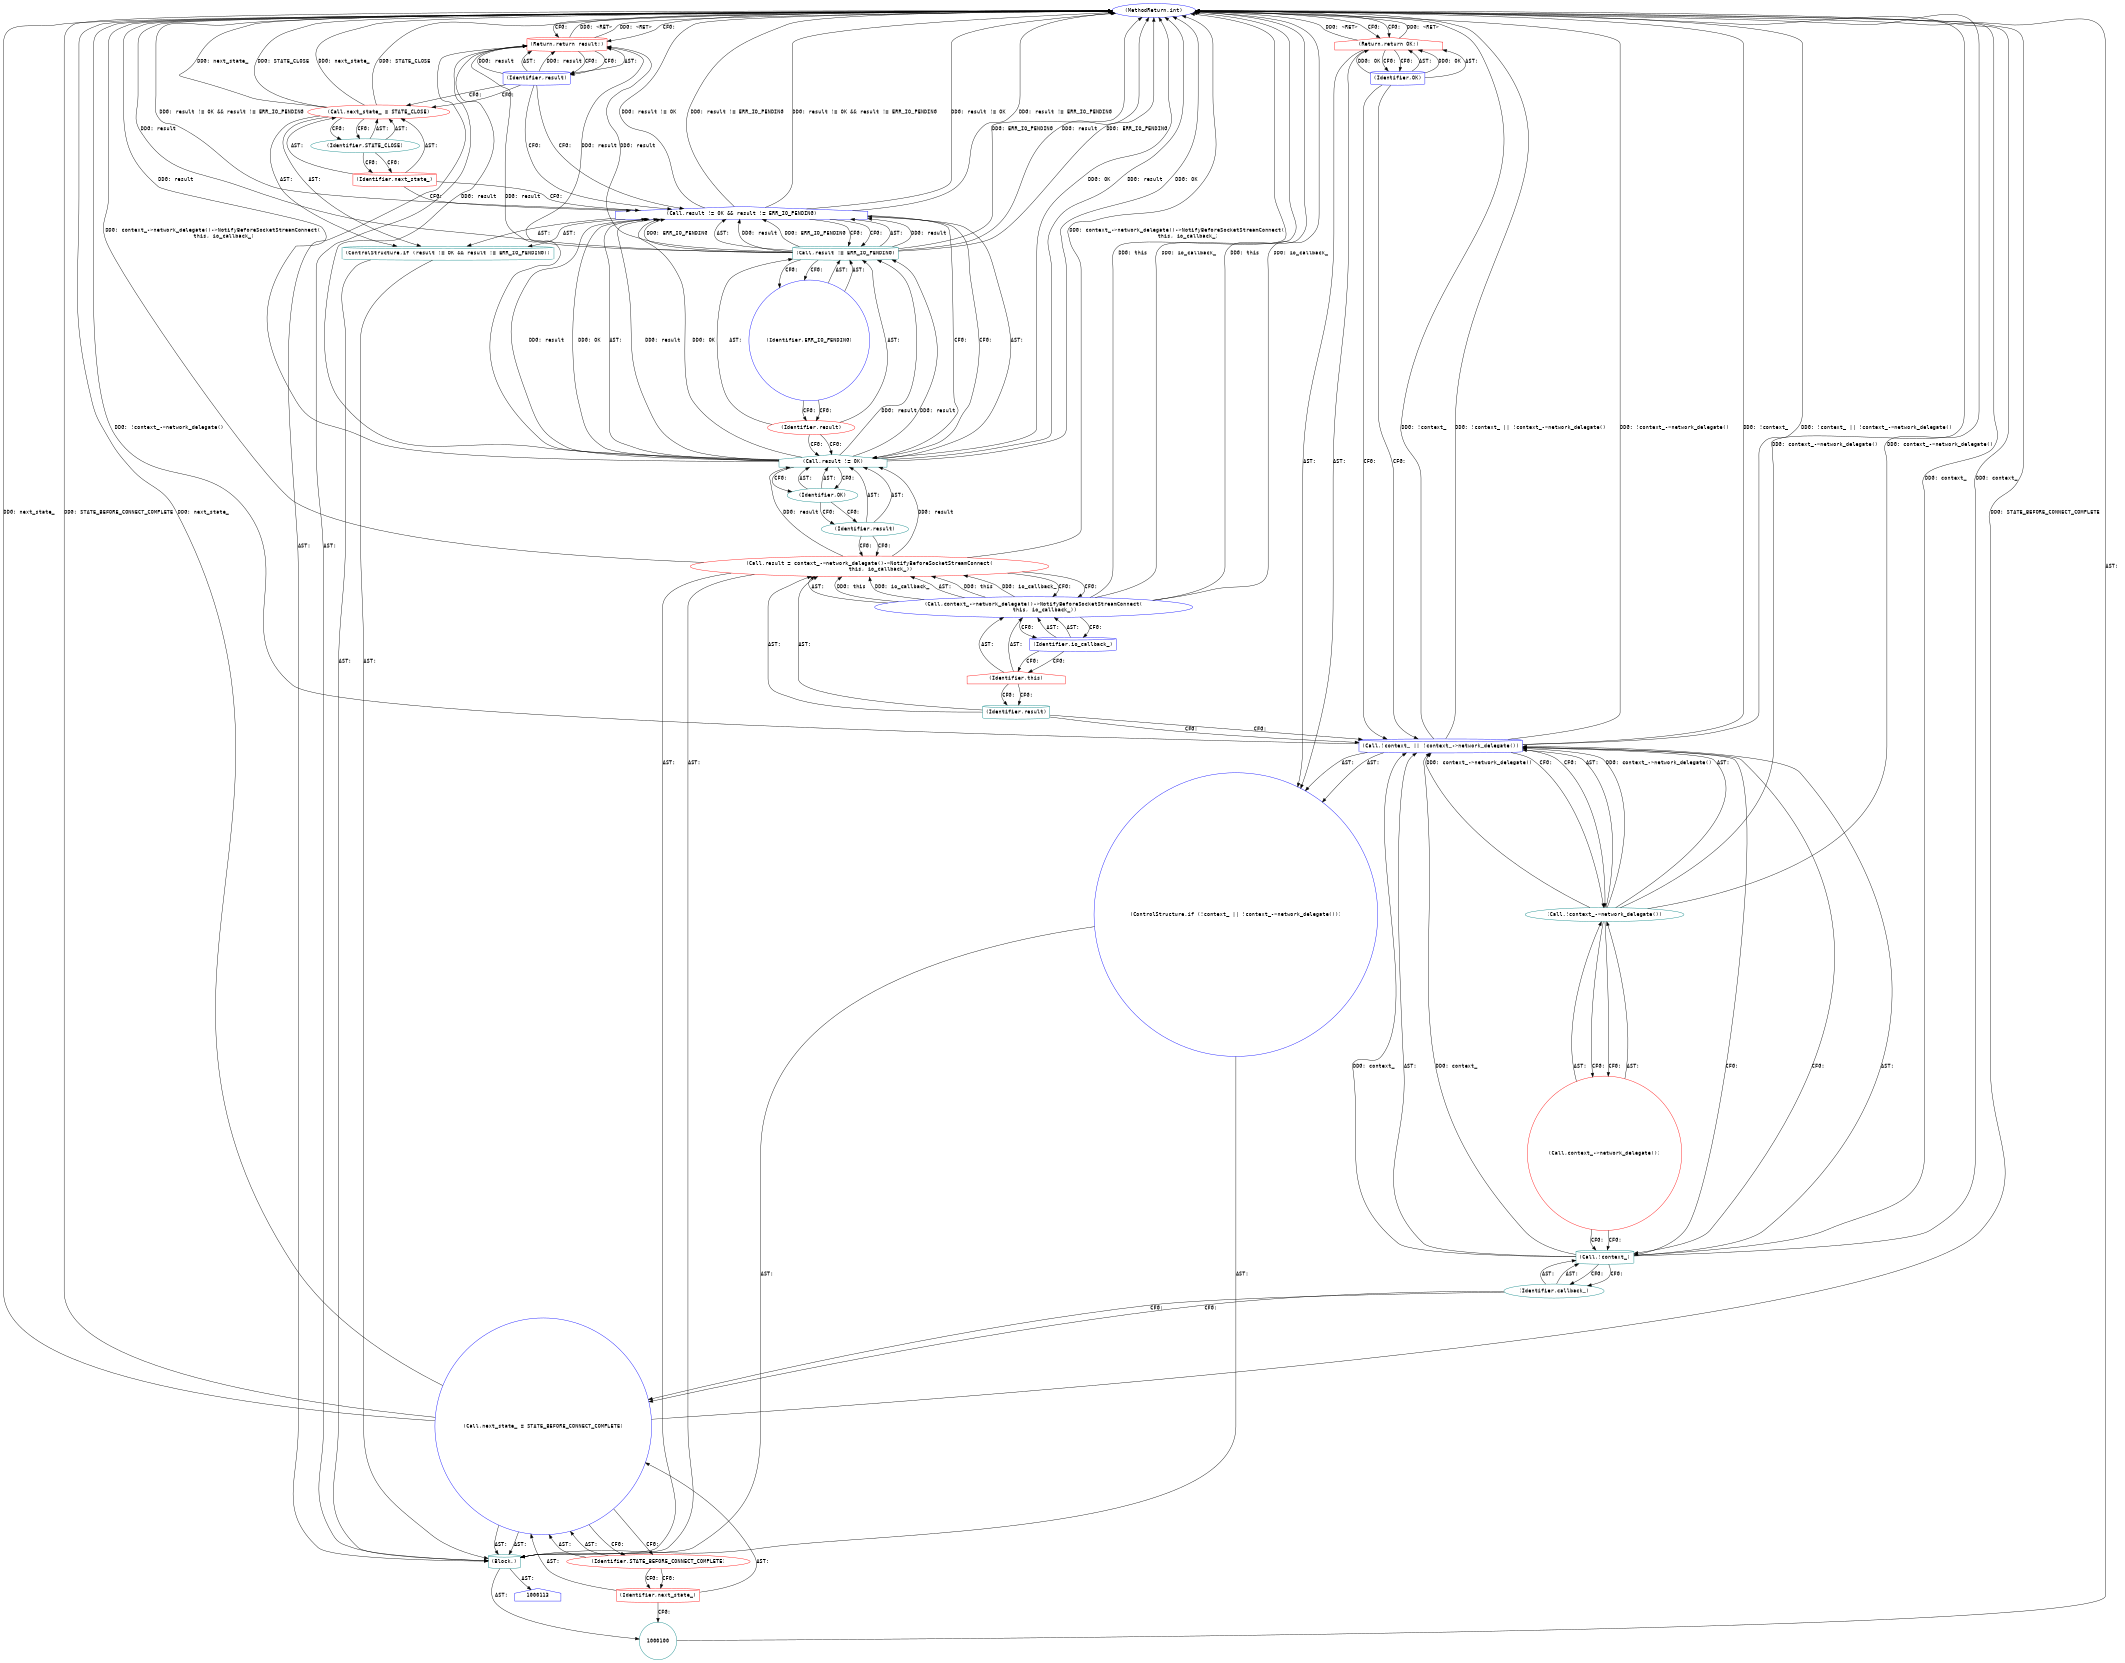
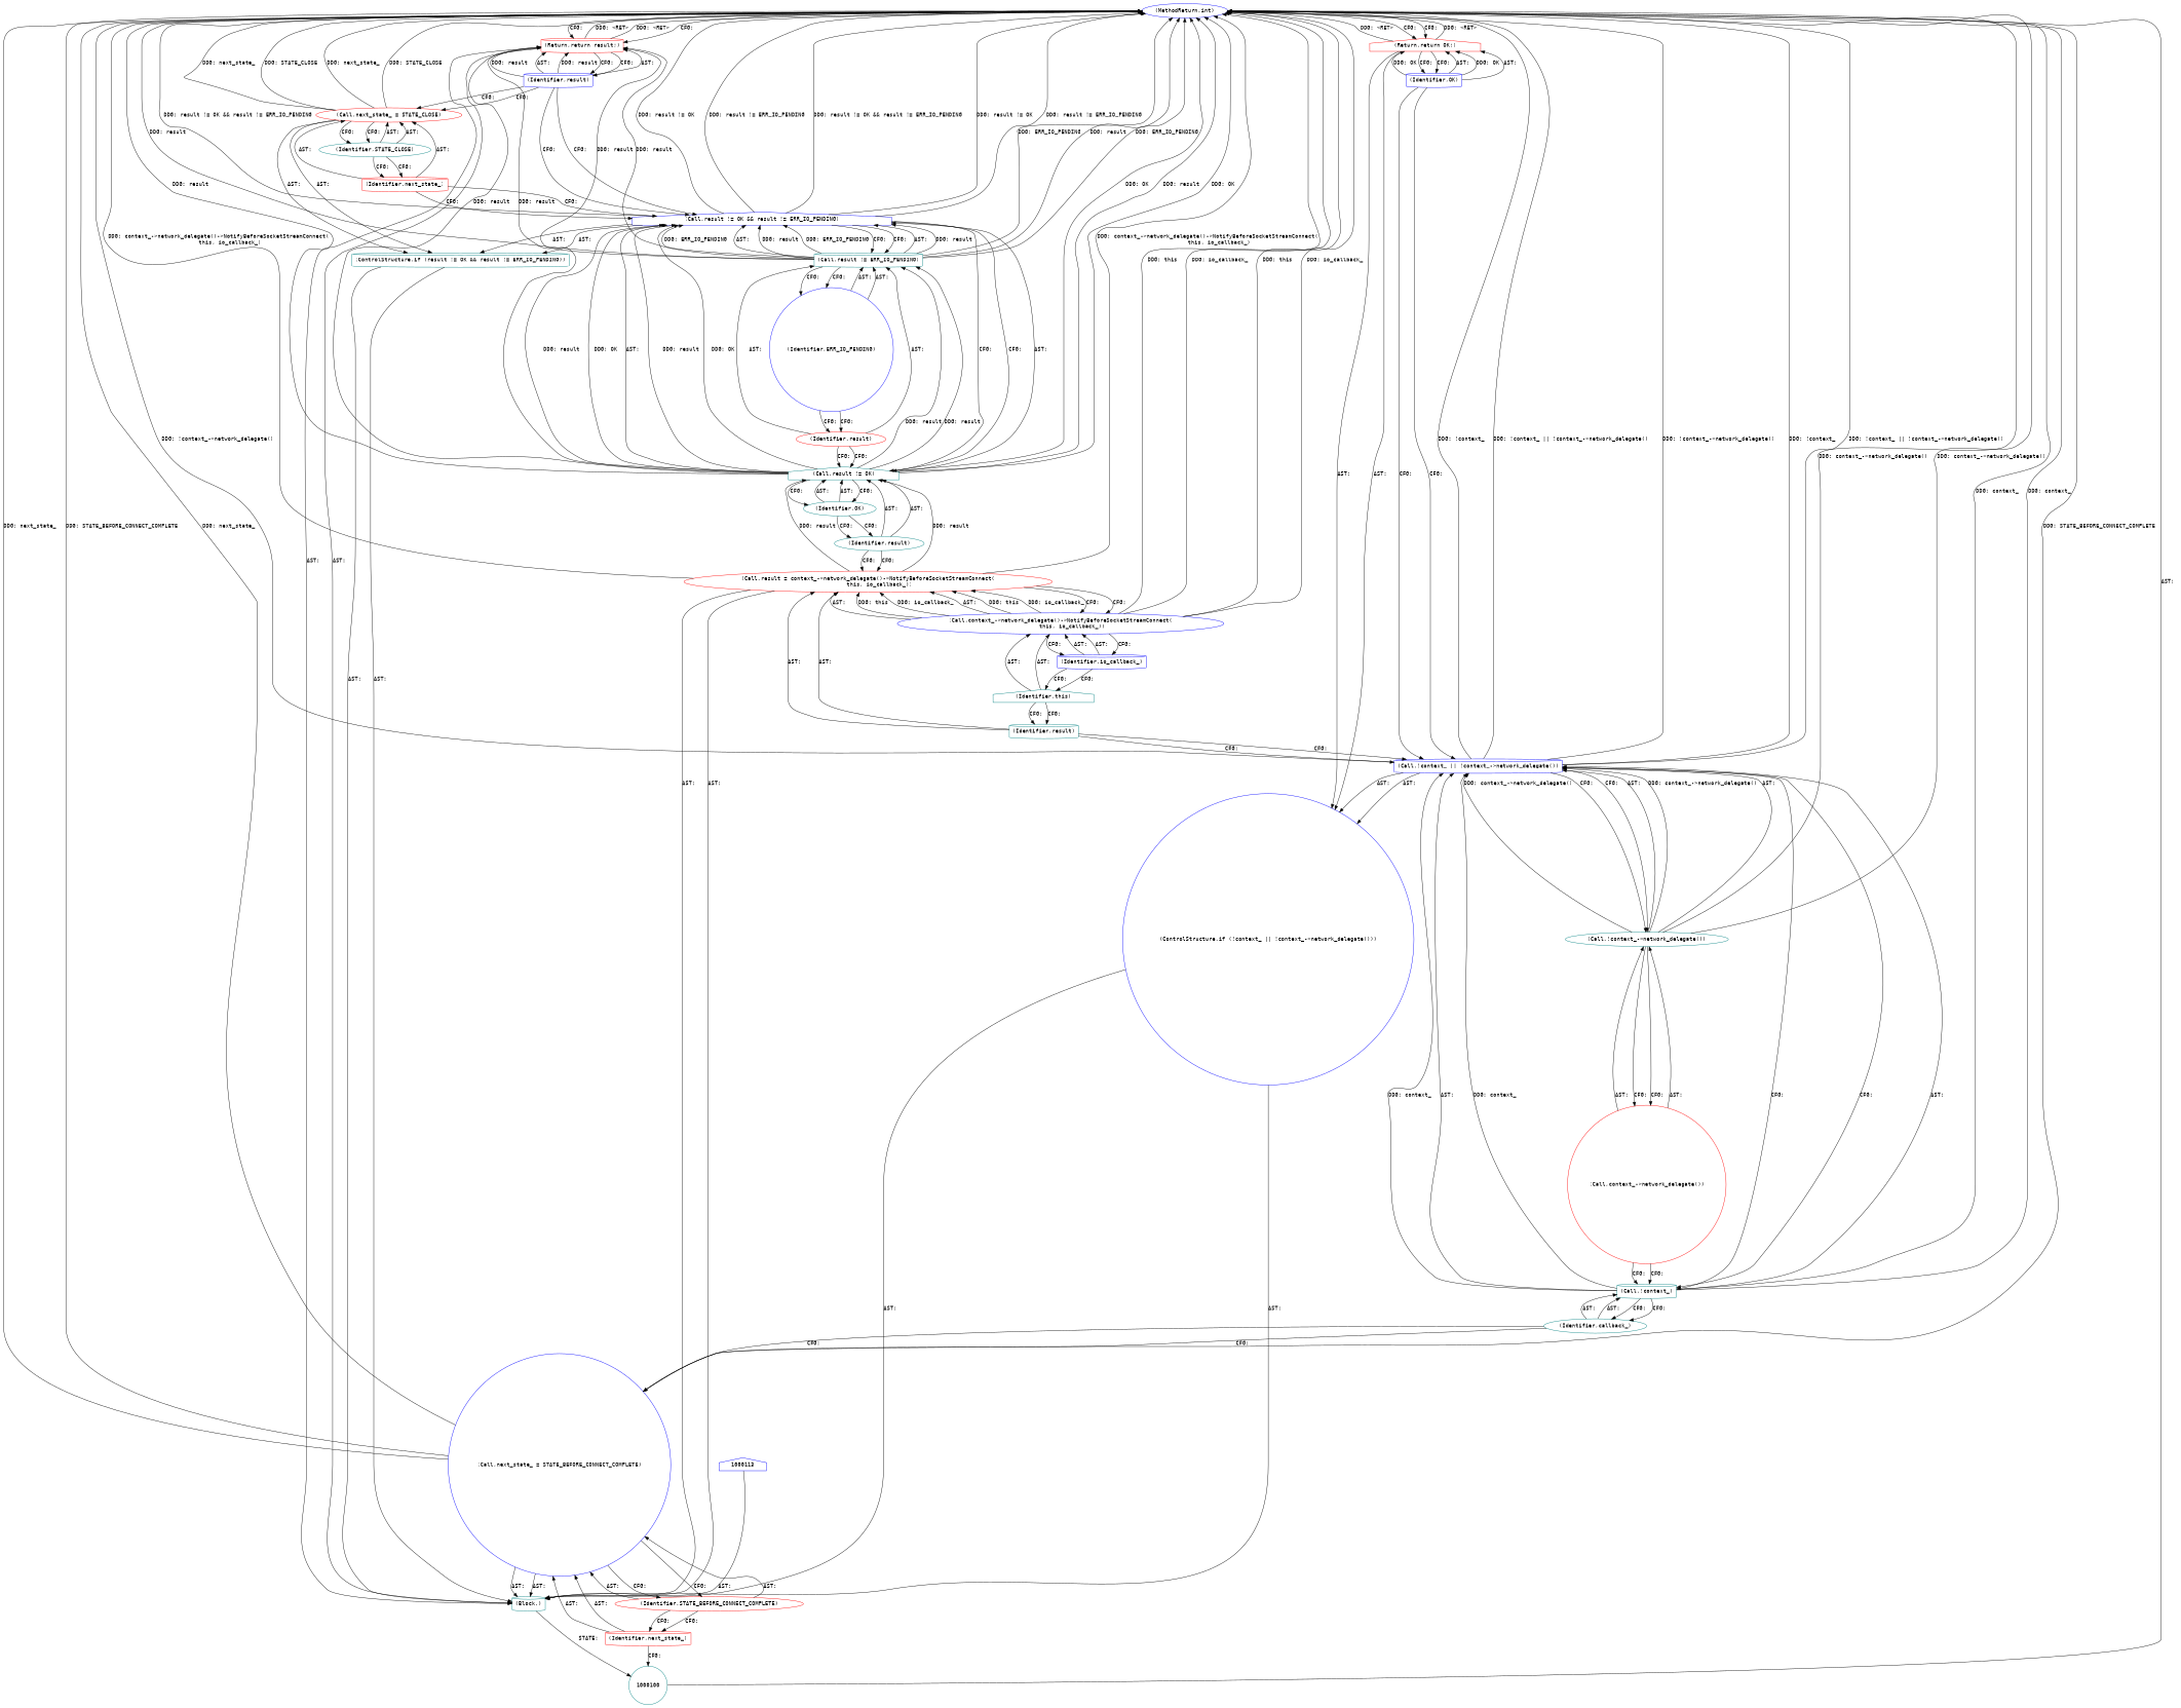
  digraph {
    fontname="DejaVu Sans Mono"
    node [color=teal fontname="DejaVu Sans Mono" shape=cylinder]
    edge [fontname="DejaVu Sans Mono"]
    n1 [color=blue label="(MethodReturn,int)" shape=ellipse]
    n2 [color=red label="(Return,return result;)"]
    n3 [color=red label="(Return,return OK;)" shape=house]
    n4 [label="(Block,)"]
    n5 [color=blue label="(Identifier,result)"]
    n6 [color=blue label="(ControlStructure,if (!context_ || !context_->network_delegate()))" shape=circle]
    n7 [color=blue label="(Identifier,OK)"]
    1000100 [shape=circle]
    n9 [color=blue label="(Call,result != OK && result != ERR_IO_PENDING)" shape=house]
    n10 [color=red label="(Call,next_state_ = STATE_CLOSE)" shape=ellipse]
    n11 [label="(Call,result != OK)" shape=house]
    n12 [label="(ControlStructure,if (result != OK && result != ERR_IO_PENDING))"]
    n13 [label="(Call,result != ERR_IO_PENDING)"]
    n14 [label="(Identifier,STATE_CLOSE)" shape=ellipse]
    n15 [color=red label="(Identifier,STATE_BEFORE_CONNECT_COMPLETE)" shape=ellipse]
    n16 [color=blue label="(Call,next_state_ = STATE_BEFORE_CONNECT_COMPLETE)" shape=circle]
    n17 [color=red label="(Identifier,next_state_)"]
    n18 [label="(Call,!context_->network_delegate())" shape=ellipse]
    n19 [color=red label="(Call,context_->network_delegate())" shape=circle]
    n20 [color=blue label="(Call,!context_ || !context_->network_delegate())"]
    n21 [label="(Call,!context_)"]
    n22 [label="(Identifier,callback_)" shape=ellipse]
    n23 [color=blue label="(Call,context_->network_delegate()->NotifyBeforeSocketStreamConnect(\n       this, io_callback_))" shape=ellipse]
    n24 [color=red label="(Call,result = context_->network_delegate()->NotifyBeforeSocketStreamConnect(\n       this, io_callback_))" shape=ellipse]
    n25 [color=blue label="(Identifier,io_callback_)"]
-   n26 [color=red label="(Identifier,this)" shape=house]
+   n26 [label="(Identifier,this)" shape=house]
    n27 [label="(Identifier,OK)" shape=ellipse]
    n28 [label="(Identifier,result)"]
    n29 [label="(Identifier,result)" shape=ellipse]
    n30 [color=blue label="(Identifier,ERR_IO_PENDING)" shape=circle]
    n31 [color=red label="(Identifier,result)" shape=ellipse]
    n32 [color=red label="(Identifier,next_state_)"]
    1000113 [color=blue shape=house]
    n1 -> n2 [label="CFG: "]
    n1 -> n2 [label="CFG: "]
    n1 -> n3 [label="CFG: "]
    n1 -> n3 [label="CFG: "]
    n2 -> n1 [label="DDG: <RET>"]
    n2 -> n1 [label="DDG: <RET>"]
    n2 -> n4 [label="AST: "]
    n2 -> n4 [label="AST: "]
    n2 -> n5 [label="CFG: "]
    n2 -> n5 [label="CFG: "]
    n3 -> n1 [label="DDG: <RET>"]
    n3 -> n1 [label="DDG: <RET>"]
    n3 -> n6 [label="AST: "]
    n3 -> n6 [label="AST: "]
    n3 -> n7 [label="CFG: "]
    n3 -> n7 [label="CFG: "]
-   n4 -> 1000100 [label="AST: "]
+   n4 -> 1000100 [label="STATE: "]
    n5 -> n2 [label="AST: "]
    n5 -> n2 [label="DDG: result"]
    n5 -> n2 [label="AST: "]
    n5 -> n2 [label="DDG: result"]
    n5 -> n9 [label="CFG: "]
    n5 -> n9 [label="CFG: "]
    n5 -> n10 [label="CFG: "]
    n5 -> n10 [label="CFG: "]
    n6 -> n4 [label="AST: "]
    n6 -> n4 [label="AST: "]
    n7 -> n3 [label="AST: "]
    n7 -> n3 [label="DDG: OK"]
    n7 -> n3 [label="AST: "]
    n7 -> n3 [label="DDG: OK"]
    n7 -> n20 [label="CFG: "]
    n7 -> n20 [label="CFG: "]
    1000100 -> n1 [label="AST: "]
    n9 -> n1 [label="DDG: result != OK"]
    n9 -> n1 [label="DDG: result != ERR_IO_PENDING"]
    n9 -> n1 [label="DDG: result != OK && result != ERR_IO_PENDING"]
    n9 -> n1 [label="DDG: result != OK"]
    n9 -> n1 [label="DDG: result != ERR_IO_PENDING"]
    n9 -> n1 [label="DDG: result != OK && result != ERR_IO_PENDING"]
    n9 -> n11 [label="CFG: "]
    n9 -> n11 [label="CFG: "]
    n9 -> n12 [label="AST: "]
    n9 -> n12 [label="AST: "]
    n9 -> n13 [label="CFG: "]
    n9 -> n13 [label="CFG: "]
    n10 -> n1 [label="DDG: next_state_"]
    n10 -> n1 [label="DDG: STATE_CLOSE"]
    n10 -> n1 [label="DDG: next_state_"]
    n10 -> n1 [label="DDG: STATE_CLOSE"]
    n10 -> n12 [label="AST: "]
    n10 -> n12 [label="AST: "]
    n10 -> n14 [label="CFG: "]
    n10 -> n14 [label="CFG: "]
    n11 -> n1 [label="DDG: OK"]
    n11 -> n1 [label="DDG: result"]
    n11 -> n1 [label="DDG: OK"]
    n11 -> n1 [label="DDG: result"]
    n11 -> n2 [label="DDG: result"]
    n11 -> n2 [label="DDG: result"]
    n11 -> n9 [label="AST: "]
    n11 -> n9 [label="DDG: result"]
    n11 -> n9 [label="DDG: OK"]
    n11 -> n9 [label="AST: "]
    n11 -> n9 [label="DDG: result"]
    n11 -> n9 [label="DDG: OK"]
    n11 -> n13 [label="DDG: result"]
    n11 -> n13 [label="DDG: result"]
    n11 -> n27 [label="CFG: "]
    n11 -> n27 [label="CFG: "]
    n12 -> n4 [label="AST: "]
    n12 -> n4 [label="AST: "]
    n13 -> n1 [label="DDG: ERR_IO_PENDING"]
    n13 -> n1 [label="DDG: result"]
    n13 -> n1 [label="DDG: ERR_IO_PENDING"]
    n13 -> n1 [label="DDG: result"]
    n13 -> n2 [label="DDG: result"]
    n13 -> n2 [label="DDG: result"]
    n13 -> n9 [label="AST: "]
    n13 -> n9 [label="DDG: result"]
    n13 -> n9 [label="DDG: ERR_IO_PENDING"]
    n13 -> n9 [label="AST: "]
    n13 -> n9 [label="DDG: result"]
    n13 -> n9 [label="DDG: ERR_IO_PENDING"]
    n13 -> n30 [label="CFG: "]
    n13 -> n30 [label="CFG: "]
    n14 -> n10 [label="AST: "]
    n14 -> n10 [label="AST: "]
    n14 -> n32 [label="CFG: "]
    n14 -> n32 [label="CFG: "]
    n15 -> n16 [label="AST: "]
    n15 -> n16 [label="AST: "]
    n15 -> n17 [label="CFG: "]
    n15 -> n17 [label="CFG: "]
    n16 -> n1 [label="DDG: STATE_BEFORE_CONNECT_COMPLETE"]
    n16 -> n1 [label="DDG: next_state_"]
    n16 -> n1 [label="DDG: STATE_BEFORE_CONNECT_COMPLETE"]
    n16 -> n1 [label="DDG: next_state_"]
    n16 -> n4 [label="AST: "]
    n16 -> n4 [label="AST: "]
    n16 -> n15 [label="CFG: "]
    n16 -> n15 [label="CFG: "]
    n17 -> 1000100 [label="CFG: "]
    n17 -> n16 [label="AST: "]
    n17 -> n16 [label="AST: "]
    n18 -> n1 [label="DDG: context_->network_delegate()"]
    n18 -> n1 [label="DDG: context_->network_delegate()"]
    n18 -> n19 [label="CFG: "]
    n18 -> n19 [label="CFG: "]
    n18 -> n20 [label="AST: "]
    n18 -> n20 [label="DDG: context_->network_delegate()"]
    n18 -> n20 [label="AST: "]
    n18 -> n20 [label="DDG: context_->network_delegate()"]
    n19 -> n18 [label="AST: "]
    n19 -> n18 [label="AST: "]
    n19 -> n21 [label="CFG: "]
    n19 -> n21 [label="CFG: "]
    n20 -> n1 [label="DDG: !context_"]
    n20 -> n1 [label="DDG: !context_ || !context_->network_delegate()"]
    n20 -> n1 [label="DDG: !context_->network_delegate()"]
    n20 -> n1 [label="DDG: !context_"]
    n20 -> n1 [label="DDG: !context_ || !context_->network_delegate()"]
    n20 -> n1 [label="DDG: !context_->network_delegate()"]
    n20 -> n6 [label="AST: "]
    n20 -> n6 [label="AST: "]
    n20 -> n18 [label="CFG: "]
    n20 -> n18 [label="CFG: "]
    n20 -> n21 [label="CFG: "]
    n20 -> n21 [label="CFG: "]
    n21 -> n1 [label="DDG: context_"]
    n21 -> n1 [label="DDG: context_"]
    n21 -> n20 [label="AST: "]
    n21 -> n20 [label="DDG: context_"]
    n21 -> n20 [label="AST: "]
    n21 -> n20 [label="DDG: context_"]
    n21 -> n22 [label="CFG: "]
    n21 -> n22 [label="CFG: "]
    n22 -> n16 [label="CFG: "]
    n22 -> n16 [label="CFG: "]
    n22 -> n21 [label="AST: "]
    n22 -> n21 [label="AST: "]
    n23 -> n1 [label="DDG: this"]
    n23 -> n1 [label="DDG: io_callback_"]
    n23 -> n1 [label="DDG: this"]
    n23 -> n1 [label="DDG: io_callback_"]
    n23 -> n24 [label="AST: "]
    n23 -> n24 [label="DDG: this"]
    n23 -> n24 [label="DDG: io_callback_"]
    n23 -> n24 [label="AST: "]
    n23 -> n24 [label="DDG: this"]
    n23 -> n24 [label="DDG: io_callback_"]
    n23 -> n25 [label="CFG: "]
    n23 -> n25 [label="CFG: "]
    n24 -> n1 [label="DDG: context_->network_delegate()->NotifyBeforeSocketStreamConnect(\n       this, io_callback_)"]
    n24 -> n1 [label="DDG: context_->network_delegate()->NotifyBeforeSocketStreamConnect(\n       this, io_callback_)"]
    n24 -> n4 [label="AST: "]
    n24 -> n4 [label="AST: "]
    n24 -> n11 [label="DDG: result"]
    n24 -> n11 [label="DDG: result"]
    n24 -> n23 [label="CFG: "]
    n24 -> n23 [label="CFG: "]
    n25 -> n23 [label="AST: "]
    n25 -> n23 [label="AST: "]
    n25 -> n26 [label="CFG: "]
    n25 -> n26 [label="CFG: "]
    n26 -> n23 [label="AST: "]
    n26 -> n23 [label="AST: "]
    n26 -> n28 [label="CFG: "]
    n26 -> n28 [label="CFG: "]
    n27 -> n11 [label="AST: "]
    n27 -> n11 [label="AST: "]
    n27 -> n29 [label="CFG: "]
    n27 -> n29 [label="CFG: "]
    n28 -> n20 [label="CFG: "]
    n28 -> n20 [label="CFG: "]
    n28 -> n24 [label="AST: "]
    n28 -> n24 [label="AST: "]
    n29 -> n11 [label="AST: "]
    n29 -> n11 [label="AST: "]
    n29 -> n24 [label="CFG: "]
    n29 -> n24 [label="CFG: "]
    n30 -> n13 [label="AST: "]
    n30 -> n13 [label="AST: "]
    n30 -> n31 [label="CFG: "]
    n30 -> n31 [label="CFG: "]
    n31 -> n11 [label="CFG: "]
    n31 -> n11 [label="CFG: "]
    n31 -> n13 [label="AST: "]
    n31 -> n13 [label="AST: "]
    n32 -> n9 [label="CFG: "]
    n32 -> n9 [label="CFG: "]
    n32 -> n10 [label="AST: "]
    n32 -> n10 [label="AST: "]
-   n4 -> 1000113 [label="AST: "]
+   1000113 -> n4 [label="AST: "]
  }
